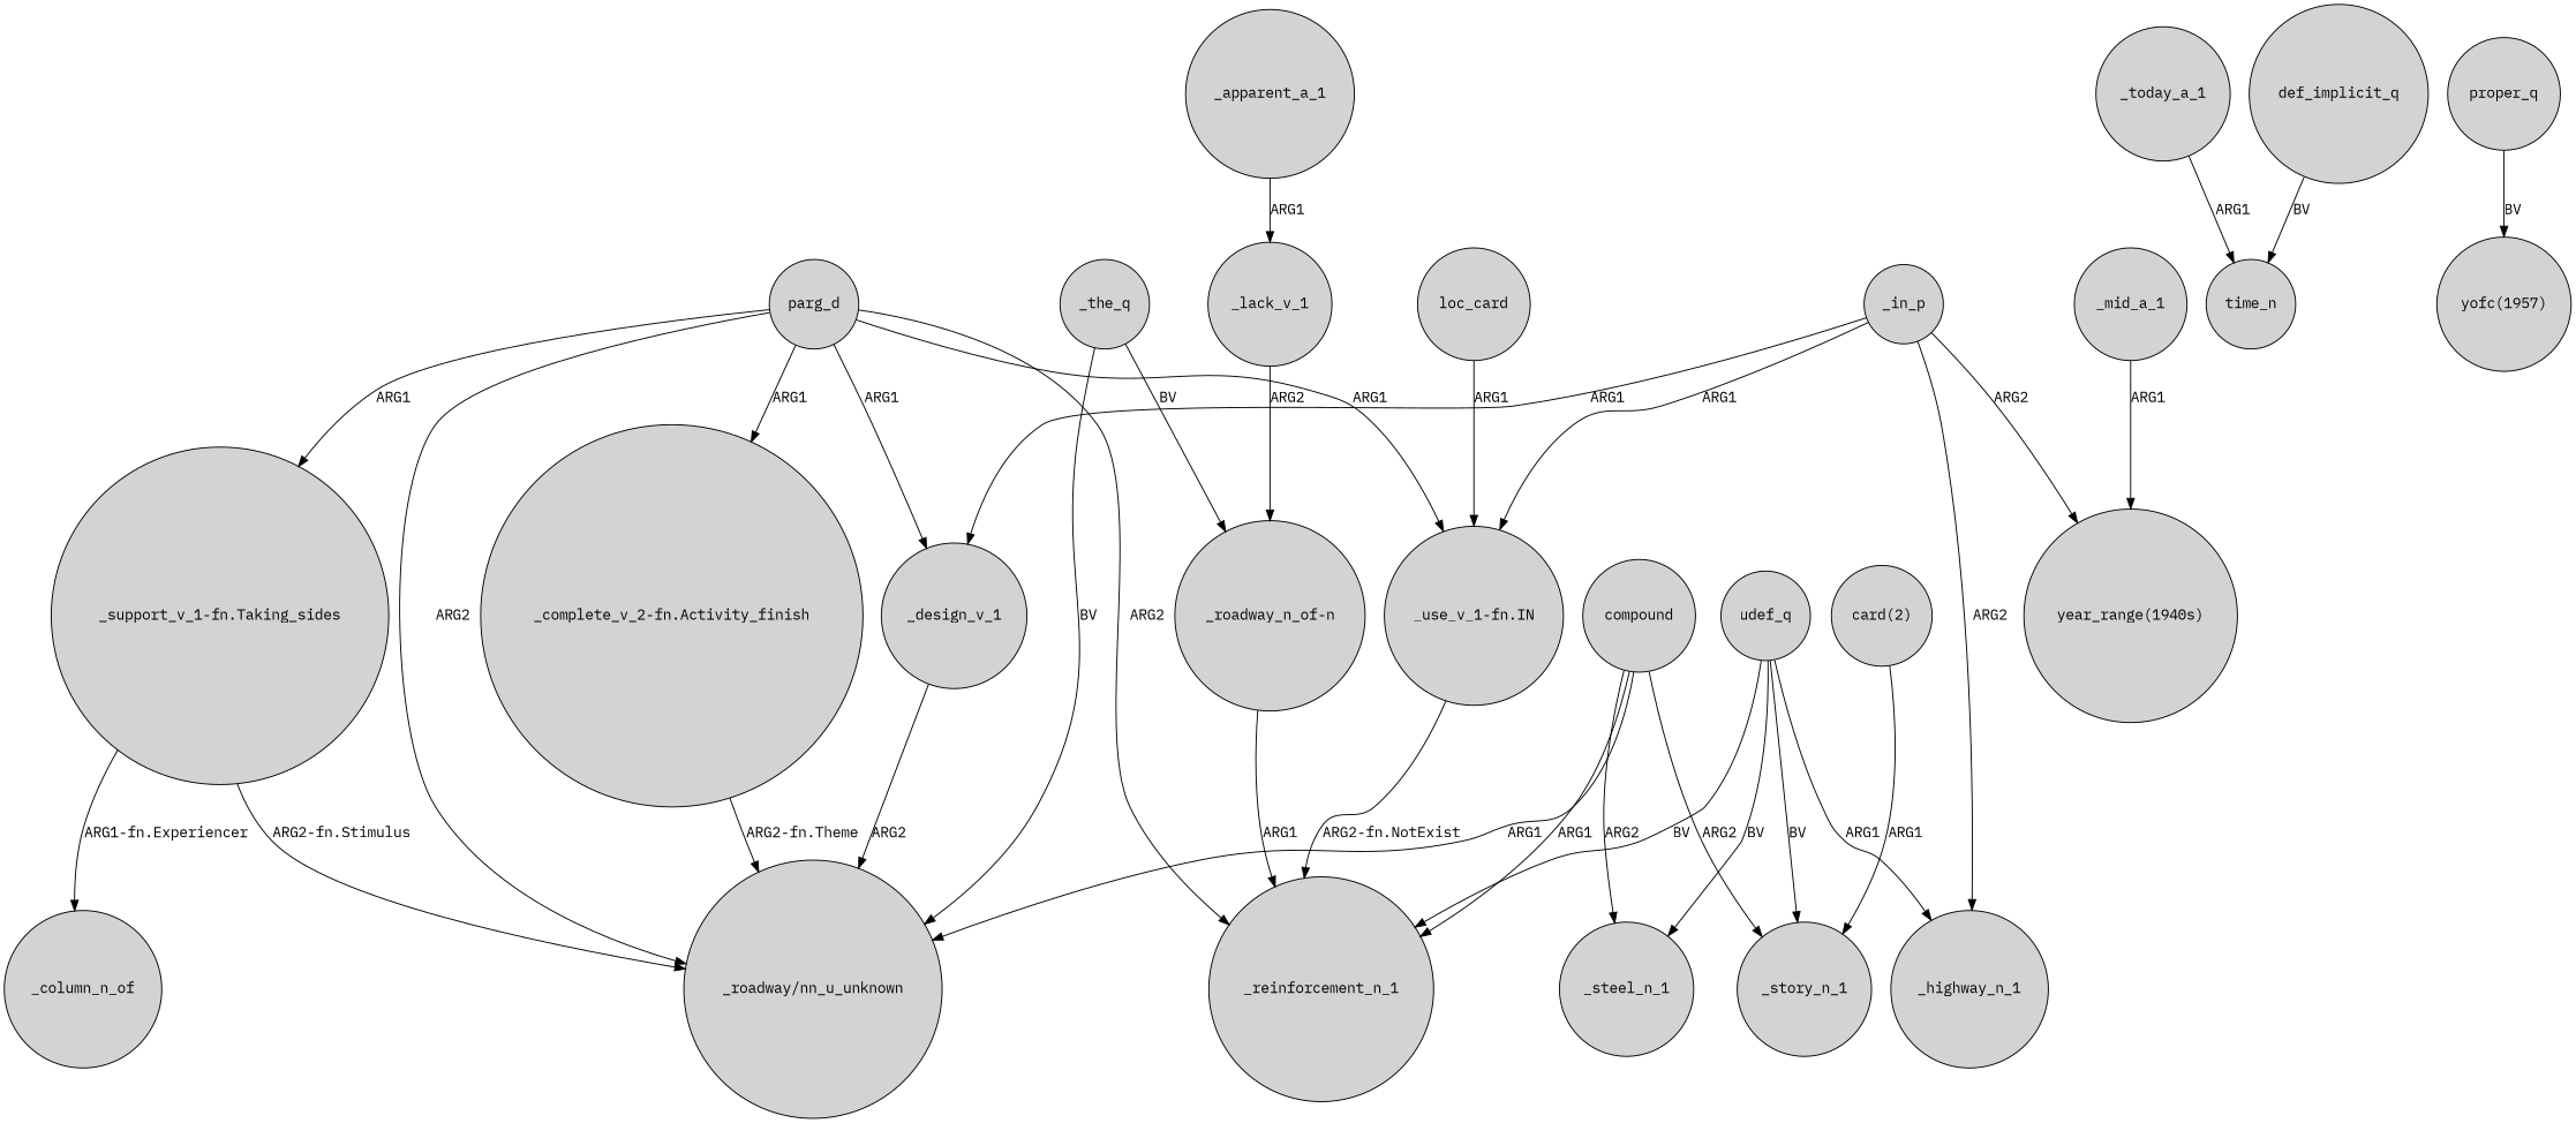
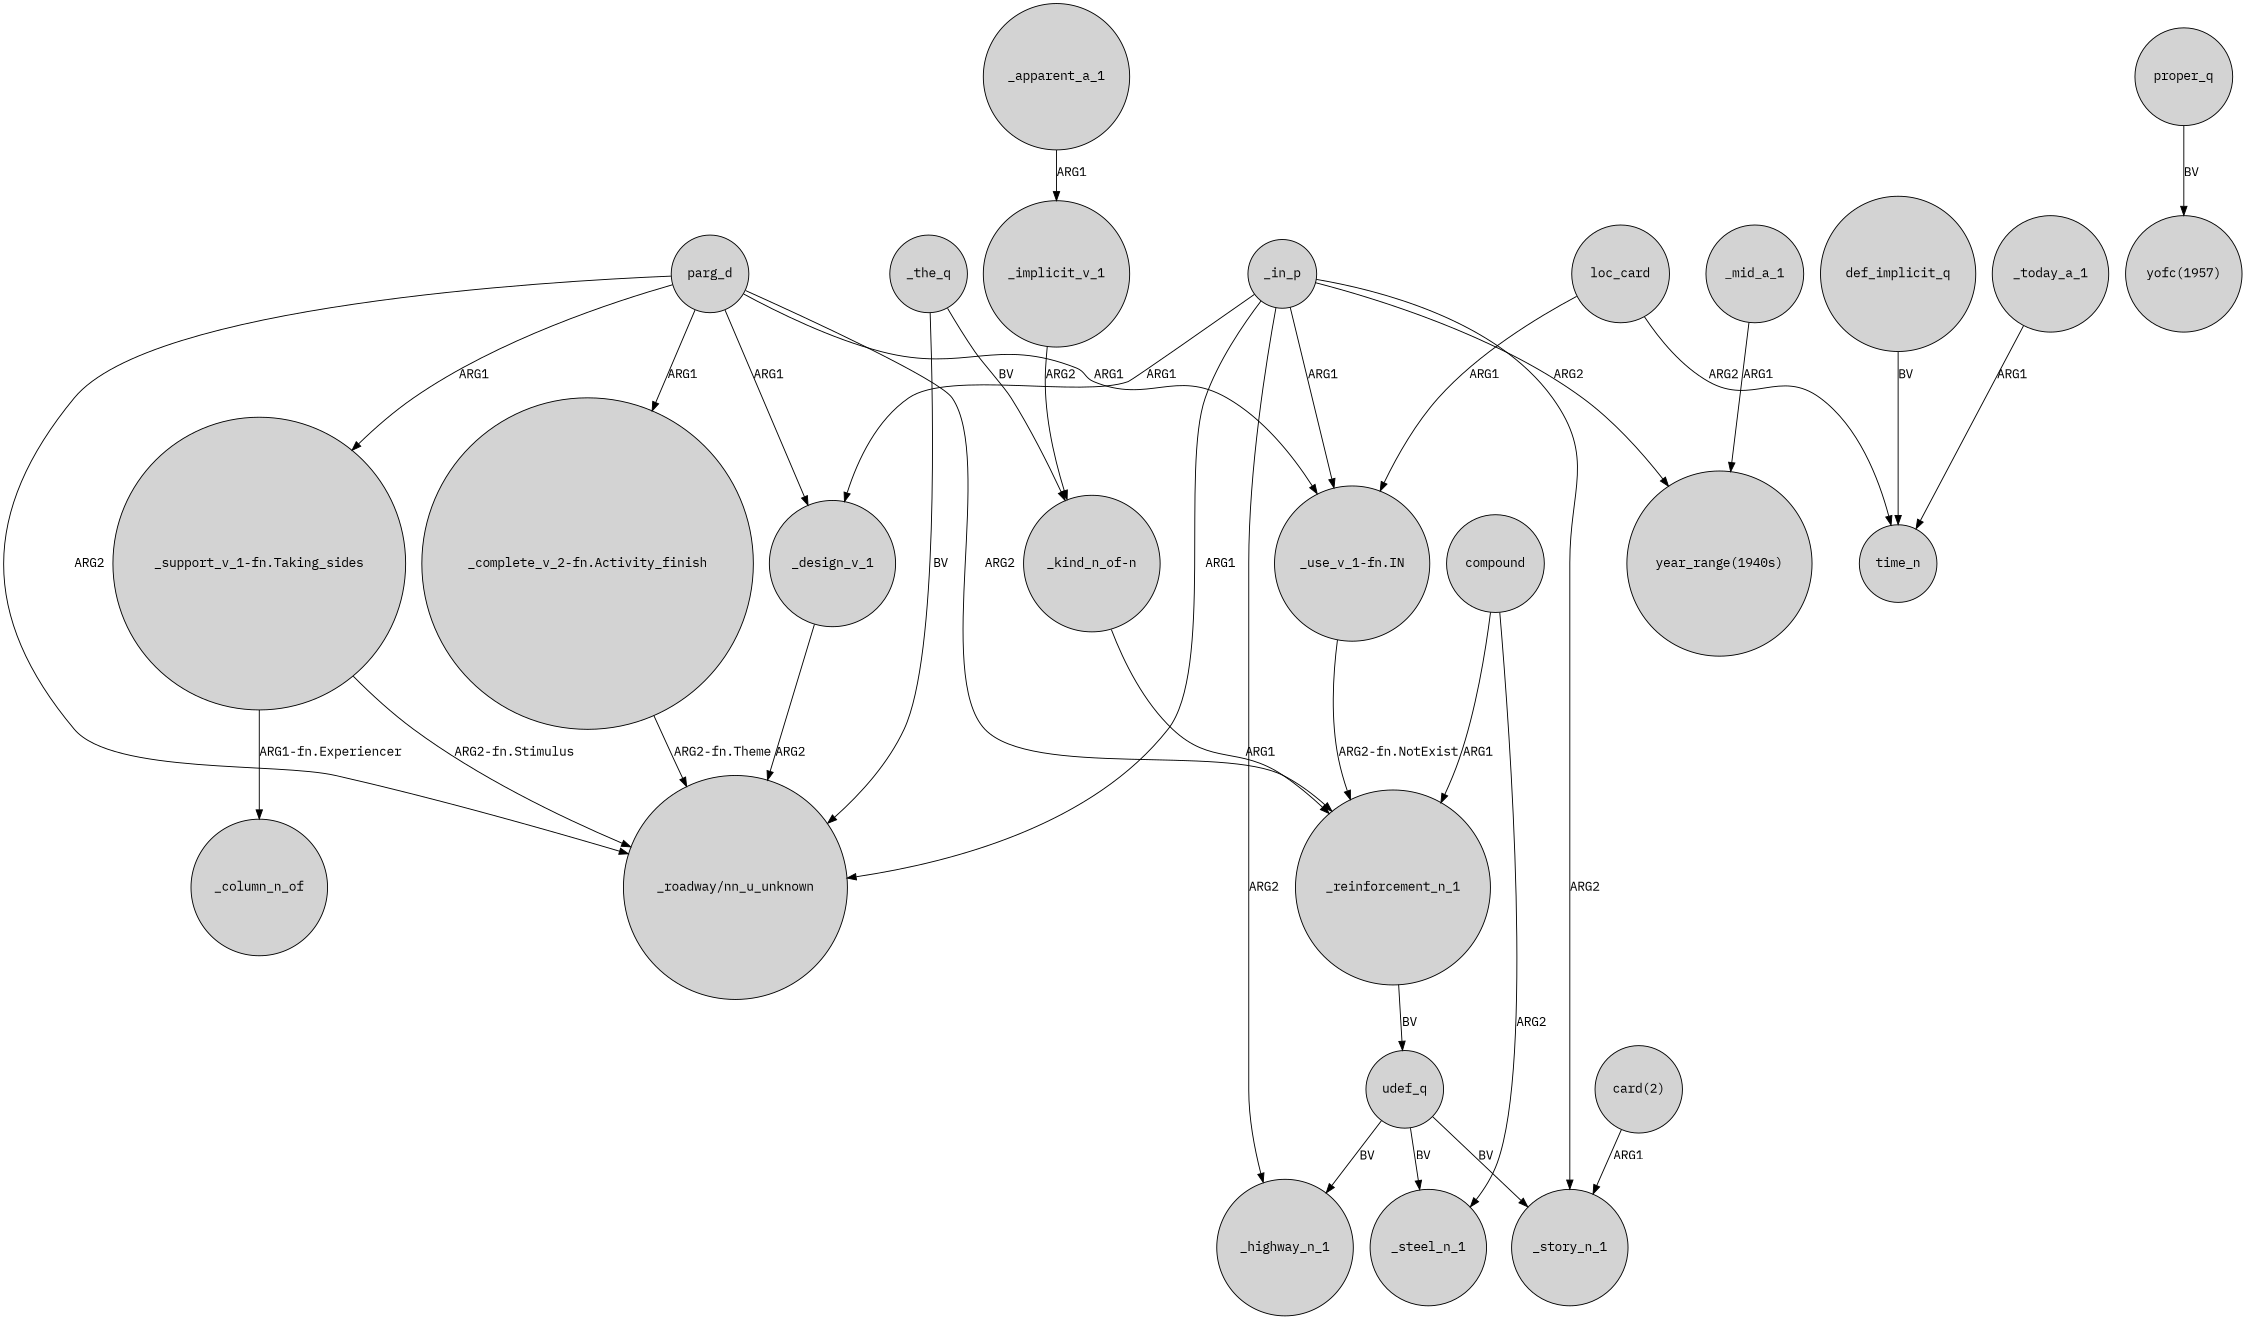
  digraph {
    fontname="IBM Plex Mono"
    node [fontname="IBM Plex Mono" shape=circle style=filled]
    edge [fontname="IBM Plex Mono"]
    udef_q
    _highway_n_1
    _reinforcement_n_1
    _story_n_1
    _steel_n_1
    "_support_v_1-fn.Taking_sides"
    _column_n_of
    "_roadway/nn_u_unknown"
    "_use_v_1-fn.IN"
    parg_d
    "_complete_v_2-fn.Activity_finish"
    _design_v_1
    _today_a_1
    time_n
    _apparent_a_1
-   _lack_v_1
-   "_kind_n_of-n" [label="_roadway_n_of-n"]
+   _lack_v_1 [label=_implicit_v_1]
+   "_kind_n_of-n"
    _in_p
    "year_range(1940s)"
    compound
    _mid_a_1
    n22 [label=loc_card]
    _the_q
    "card(2)"
    proper_q
    "yofc(1957)"
    def_implicit_q
-   udef_q -> _highway_n_1 [label=ARG1]
-   udef_q -> _reinforcement_n_1 [label=BV]
+   udef_q -> _highway_n_1 [label=BV]
+   _reinforcement_n_1 -> udef_q [label=BV]
    udef_q -> _story_n_1 [label=BV]
    udef_q -> _steel_n_1 [label=BV]
    "_support_v_1-fn.Taking_sides" -> _column_n_of [label="ARG1-fn.Experiencer"]
    "_support_v_1-fn.Taking_sides" -> "_roadway/nn_u_unknown" [label="ARG2-fn.Stimulus"]
    "_use_v_1-fn.IN" -> _reinforcement_n_1 [label="ARG2-fn.NotExist"]
    parg_d -> _reinforcement_n_1 [label=ARG2]
    parg_d -> "_support_v_1-fn.Taking_sides" [label=ARG1]
    parg_d -> "_roadway/nn_u_unknown" [label=ARG2]
    parg_d -> "_use_v_1-fn.IN" [label=ARG1]
    parg_d -> "_complete_v_2-fn.Activity_finish" [label=ARG1]
    parg_d -> _design_v_1 [label=ARG1]
    "_complete_v_2-fn.Activity_finish" -> "_roadway/nn_u_unknown" [label="ARG2-fn.Theme"]
    _design_v_1 -> "_roadway/nn_u_unknown" [label=ARG2]
    _today_a_1 -> time_n [label=ARG1]
    _apparent_a_1 -> _lack_v_1 [label=ARG1]
    _lack_v_1 -> "_kind_n_of-n" [label=ARG2]
    "_kind_n_of-n" -> _reinforcement_n_1 [label=ARG1]
    _in_p -> _highway_n_1 [label=ARG2]
    _in_p -> "_use_v_1-fn.IN" [label=ARG1]
    _in_p -> _design_v_1 [label=ARG1]
    _in_p -> "year_range(1940s)" [label=ARG2]
    compound -> _reinforcement_n_1 [label=ARG1]
-   compound -> _story_n_1 [label=ARG2]
+   _in_p -> _story_n_1 [label=ARG2]
    compound -> _steel_n_1 [label=ARG2]
-   compound -> "_roadway/nn_u_unknown" [label=ARG1]
+   _in_p -> "_roadway/nn_u_unknown" [label=ARG1]
    _mid_a_1 -> "year_range(1940s)" [label=ARG1]
    n22 -> "_use_v_1-fn.IN" [label=ARG1]
+   n22 -> time_n [label=ARG2]
    _the_q -> "_roadway/nn_u_unknown" [label=BV]
    _the_q -> "_kind_n_of-n" [label=BV]
    "card(2)" -> _story_n_1 [label=ARG1]
    proper_q -> "yofc(1957)" [label=BV]
    def_implicit_q -> time_n [label=BV]
  }
